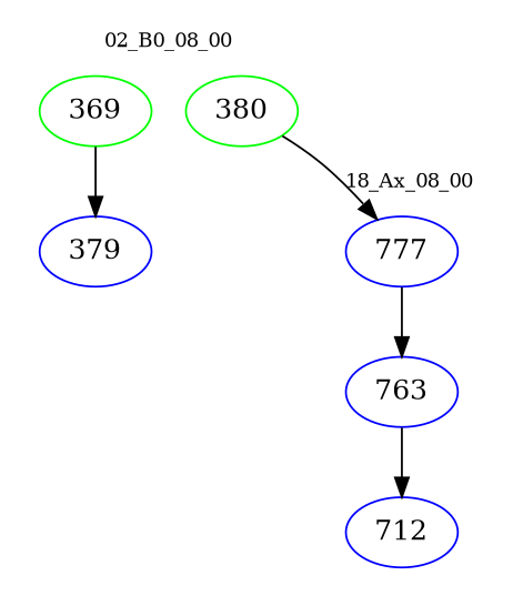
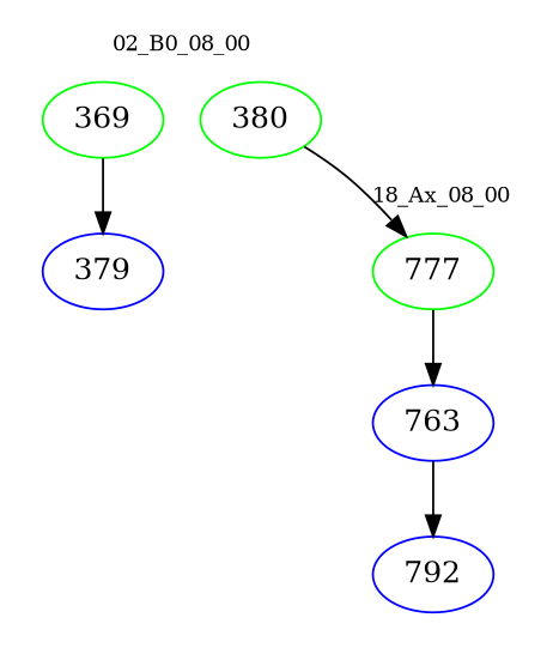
  digraph {
    node [color=green]
    edge [color=black]
-   n1 [color=blue label=777]
+   n1 [label=777]
    n2 [color=blue label=763]
-   n3 [color=blue label=712]
+   n3 [color=blue label=792]
    n4 [label=380]
    n5 [label=369]
    n6 [color=blue label=379]
    subgraph cluster_1 {
      color=white
      fontsize=10
      label="18_Ax_08_00"
      n1
      n2
      n3
    }
    subgraph cluster_2 {
      color=white
      fontsize=10
      label="02_B0_08_00"
      n4
      n5
      n6
    }
    n1 -> n2
    n2 -> n3
    n4 -> n1
    n5 -> n6
  }
